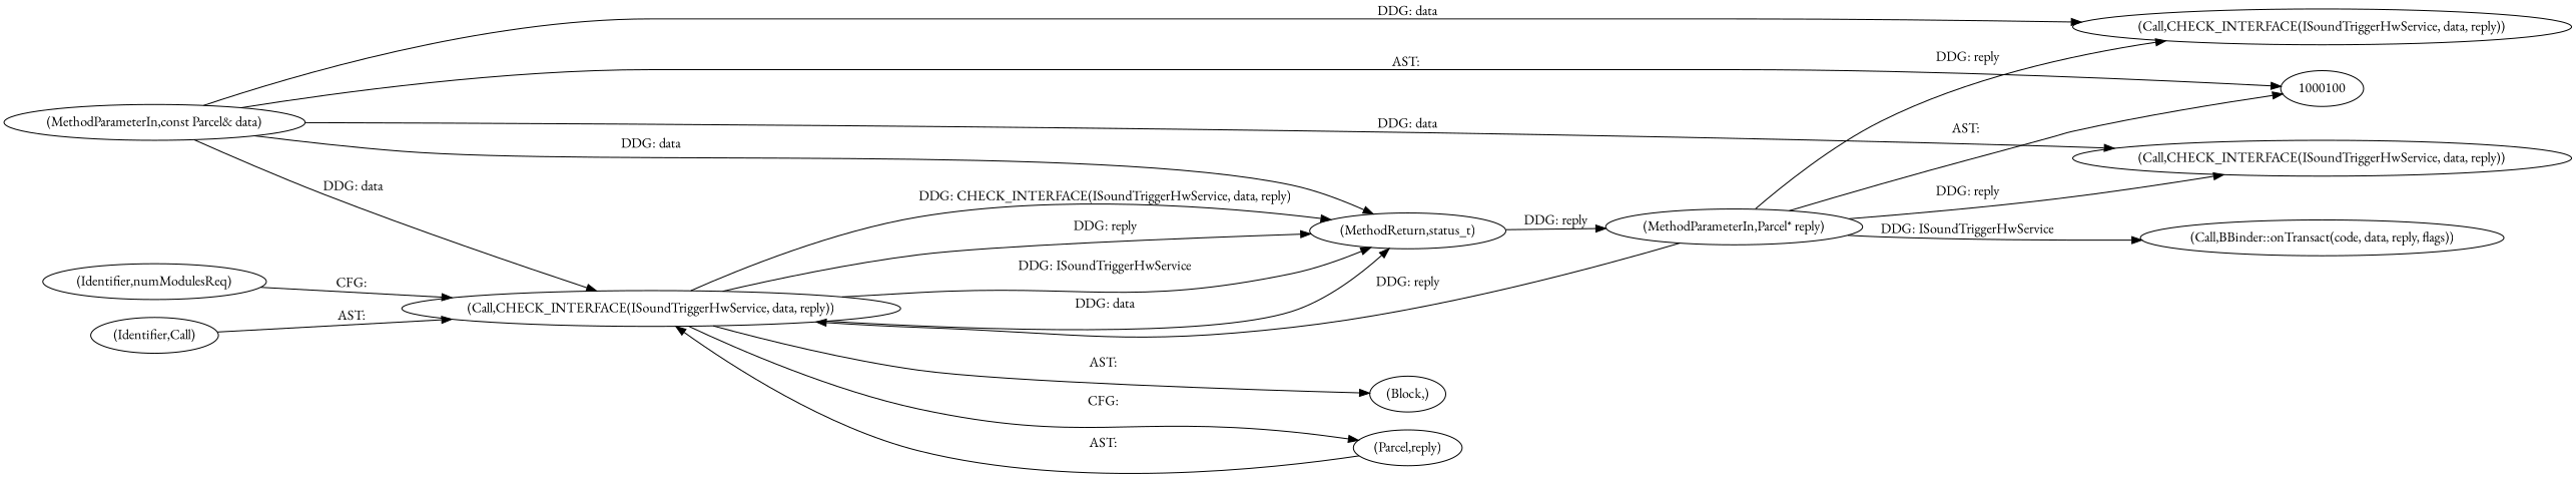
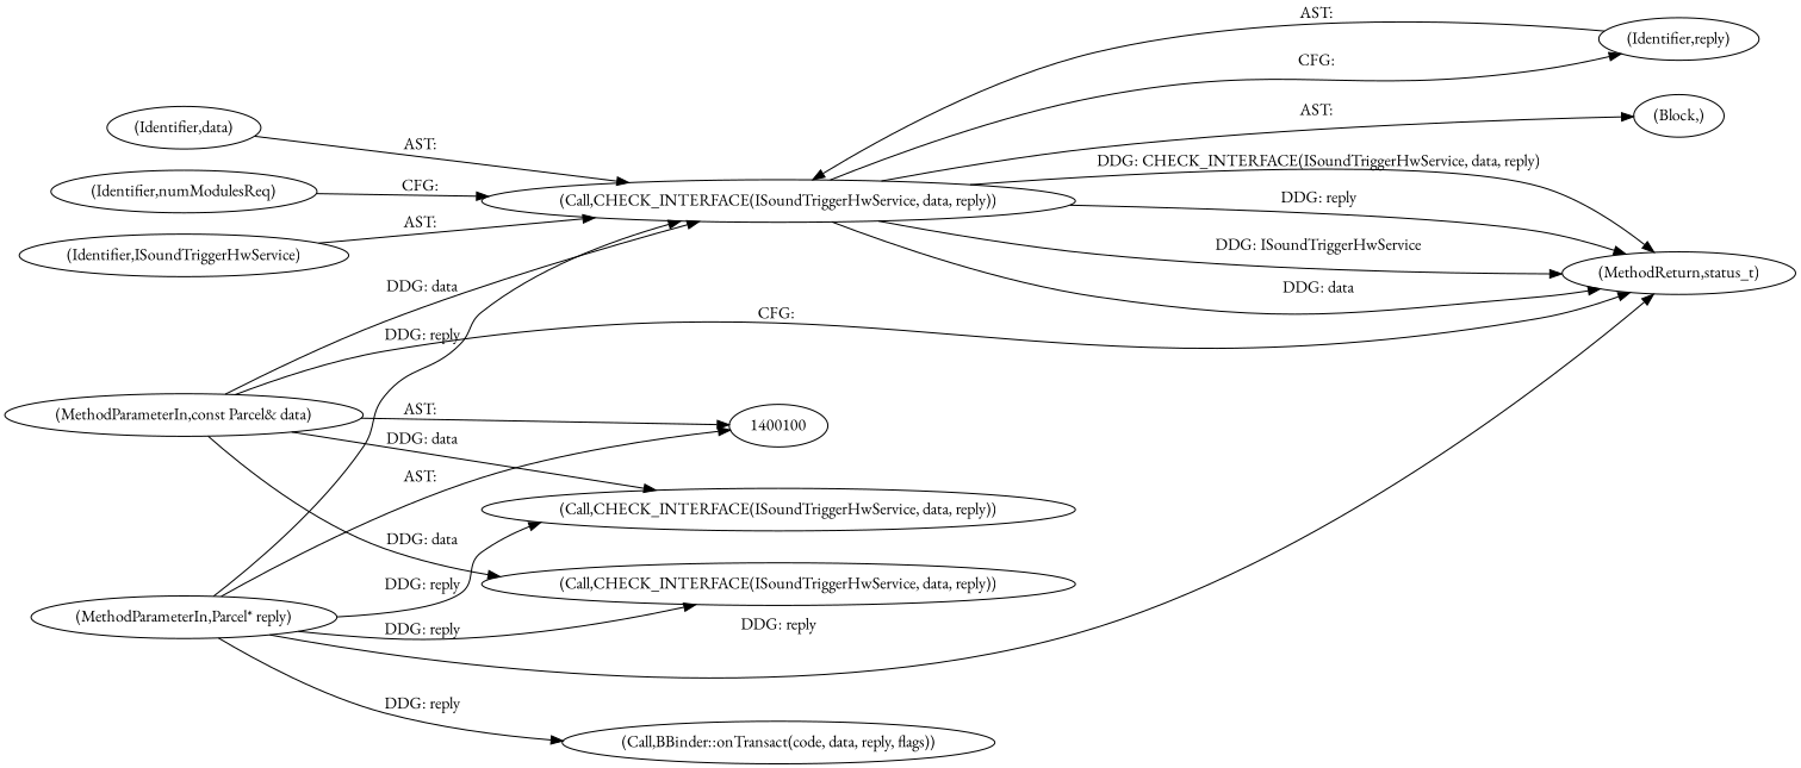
  digraph {
    fontname="EB Garamond"
    rankdir=LR
    node [fontname="EB Garamond"]
    edge [fontname="EB Garamond"]
    n1 [label="(Call,CHECK_INTERFACE(ISoundTriggerHwService, data, reply))"]
-   n2 [label="(Parcel,reply)"]
+   n2 [label="(Identifier,reply)"]
    n3 [label="(Block,)"]
    n4 [label="(MethodReturn,status_t)"]
    n5 [label="(MethodParameterIn,const Parcel& data)"]
    n6 [label="(Call,CHECK_INTERFACE(ISoundTriggerHwService, data, reply))"]
    n7 [label="(Call,CHECK_INTERFACE(ISoundTriggerHwService, data, reply))"]
-   1000100
+   1000100 [label=1400100]
    n9 [label="(Call,BBinder::onTransact(code, data, reply, flags))"]
    n10 [label="(MethodParameterIn,Parcel* reply)"]
+   n11 [label="(Identifier,data)"]
    n12 [label="(Identifier,numModulesReq)"]
-   n13 [label="(Identifier,Call)"]
+   n13 [label="(Identifier,ISoundTriggerHwService)"]
    n1 -> n2 [label="CFG: "]
    n1 -> n3 [label="AST: "]
    n1 -> n4 [label="DDG: reply"]
    n1 -> n4 [label="DDG: ISoundTriggerHwService"]
    n1 -> n4 [label="DDG: data"]
    n1 -> n4 [label="DDG: CHECK_INTERFACE(ISoundTriggerHwService, data, reply)"]
    n2 -> n1 [label="AST: "]
    n5 -> n1 [label="DDG: data"]
-   n5 -> n4 [label="DDG: data"]
+   n5 -> n4 [label="CFG: "]
    n5 -> n6 [label="DDG: data"]
    n5 -> n7 [label="DDG: data"]
    n5 -> 1000100 [label="AST: "]
    n10 -> n1 [label="DDG: reply"]
-   n4 -> n10 [label="DDG: reply"]
+   n10 -> n4 [label="DDG: reply"]
    n10 -> n6 [label="DDG: reply"]
    n10 -> n7 [label="DDG: reply"]
    n10 -> 1000100 [label="AST: "]
-   n10 -> n9 [label="DDG: ISoundTriggerHwService"]
+   n10 -> n9 [label="DDG: reply"]
+   n11 -> n1 [label="AST: "]
    n12 -> n1 [label="CFG: "]
    n13 -> n1 [label="AST: "]
  }
